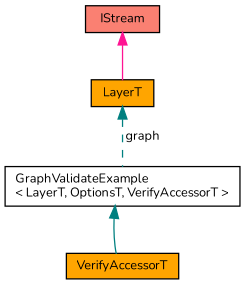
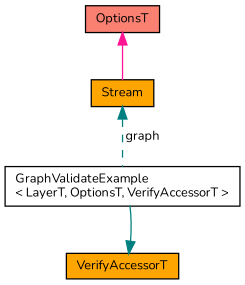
  digraph {
    fontname=Nunito
    node [color=black fillcolor=orange fontname=Nunito fontsize=10 shape=record style=filled]
    edge [color=teal dir=back fontname=Nunito fontsize=10 labelfontname=Helvetica labelfontsize=10 style=solid]
    n1 [fillcolor=white fontcolor=black height=0.2 label="GraphValidateExample\l\< LayerT, OptionsT, VerifyAccessorT \>" width=0.4]
    n2 [height=0.2 label=VerifyAccessorT width=0.4]
-   n3 [height=0.2 label=LayerT width=0.4]
-   n4 [fillcolor=salmon height=0.2 label=IStream width=0.4]
-   n1 -> n2
+   n3 [height=0.2 label=Stream width=0.4]
+   n4 [fillcolor=salmon height=0.2 label=OptionsT width=0.4]
+   n2 -> n1
    n3 -> n1 [label=" graph" style=dashed]
    n4 -> n3 [color=deeppink]
  }
